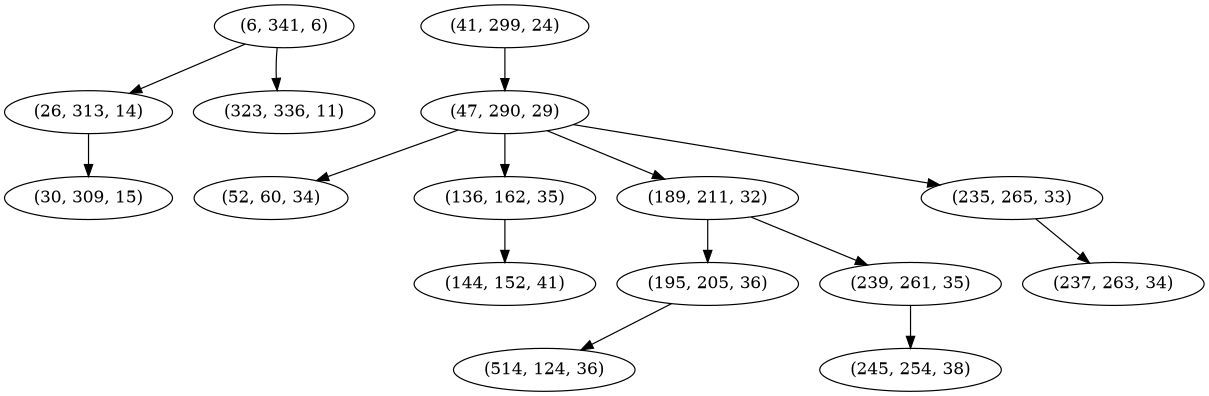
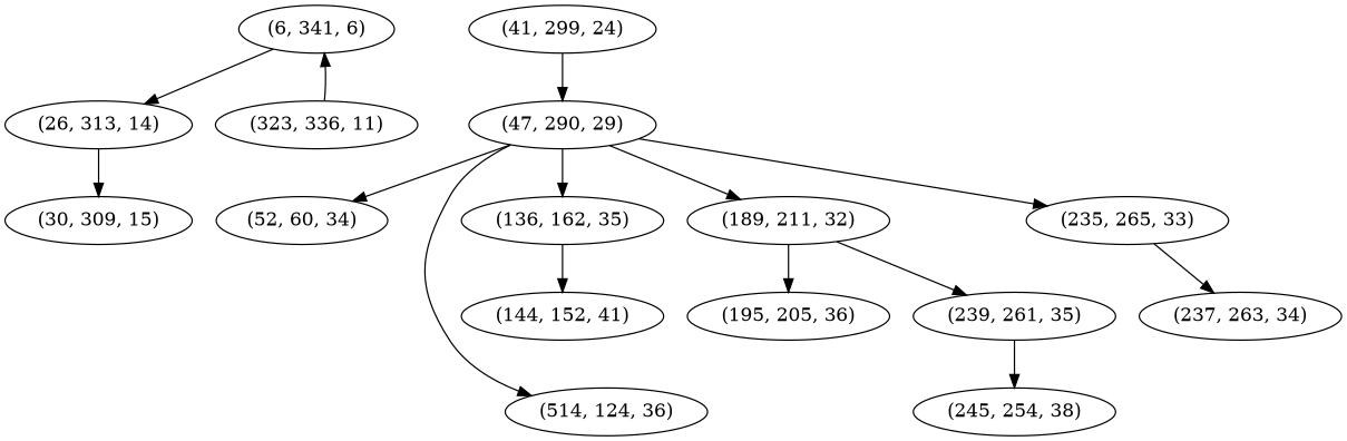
  digraph {
    "(6, 341, 6)"
    "(26, 313, 14)"
    n3 [label="(323, 336, 11)"]
    "(30, 309, 15)"
    "(41, 299, 24)"
    "(47, 290, 29)"
    "(52, 60, 34)"
    n8 [label="(514, 124, 36)"]
    "(136, 162, 35)"
    "(189, 211, 32)"
    "(235, 265, 33)"
    "(144, 152, 41)"
    "(195, 205, 36)"
    "(239, 261, 35)"
    "(237, 263, 34)"
    "(245, 254, 38)"
    "(6, 341, 6)" -> "(26, 313, 14)"
-   "(6, 341, 6)" -> n3
+   n3 -> "(6, 341, 6)"
    "(26, 313, 14)" -> "(30, 309, 15)"
    "(41, 299, 24)" -> "(47, 290, 29)"
    "(47, 290, 29)" -> "(52, 60, 34)"
-   "(195, 205, 36)" -> n8
+   "(47, 290, 29)" -> n8
    "(47, 290, 29)" -> "(136, 162, 35)"
    "(47, 290, 29)" -> "(189, 211, 32)"
    "(47, 290, 29)" -> "(235, 265, 33)"
    "(136, 162, 35)" -> "(144, 152, 41)"
    "(189, 211, 32)" -> "(195, 205, 36)"
    "(189, 211, 32)" -> "(239, 261, 35)"
    "(235, 265, 33)" -> "(237, 263, 34)"
    "(239, 261, 35)" -> "(245, 254, 38)"
  }
